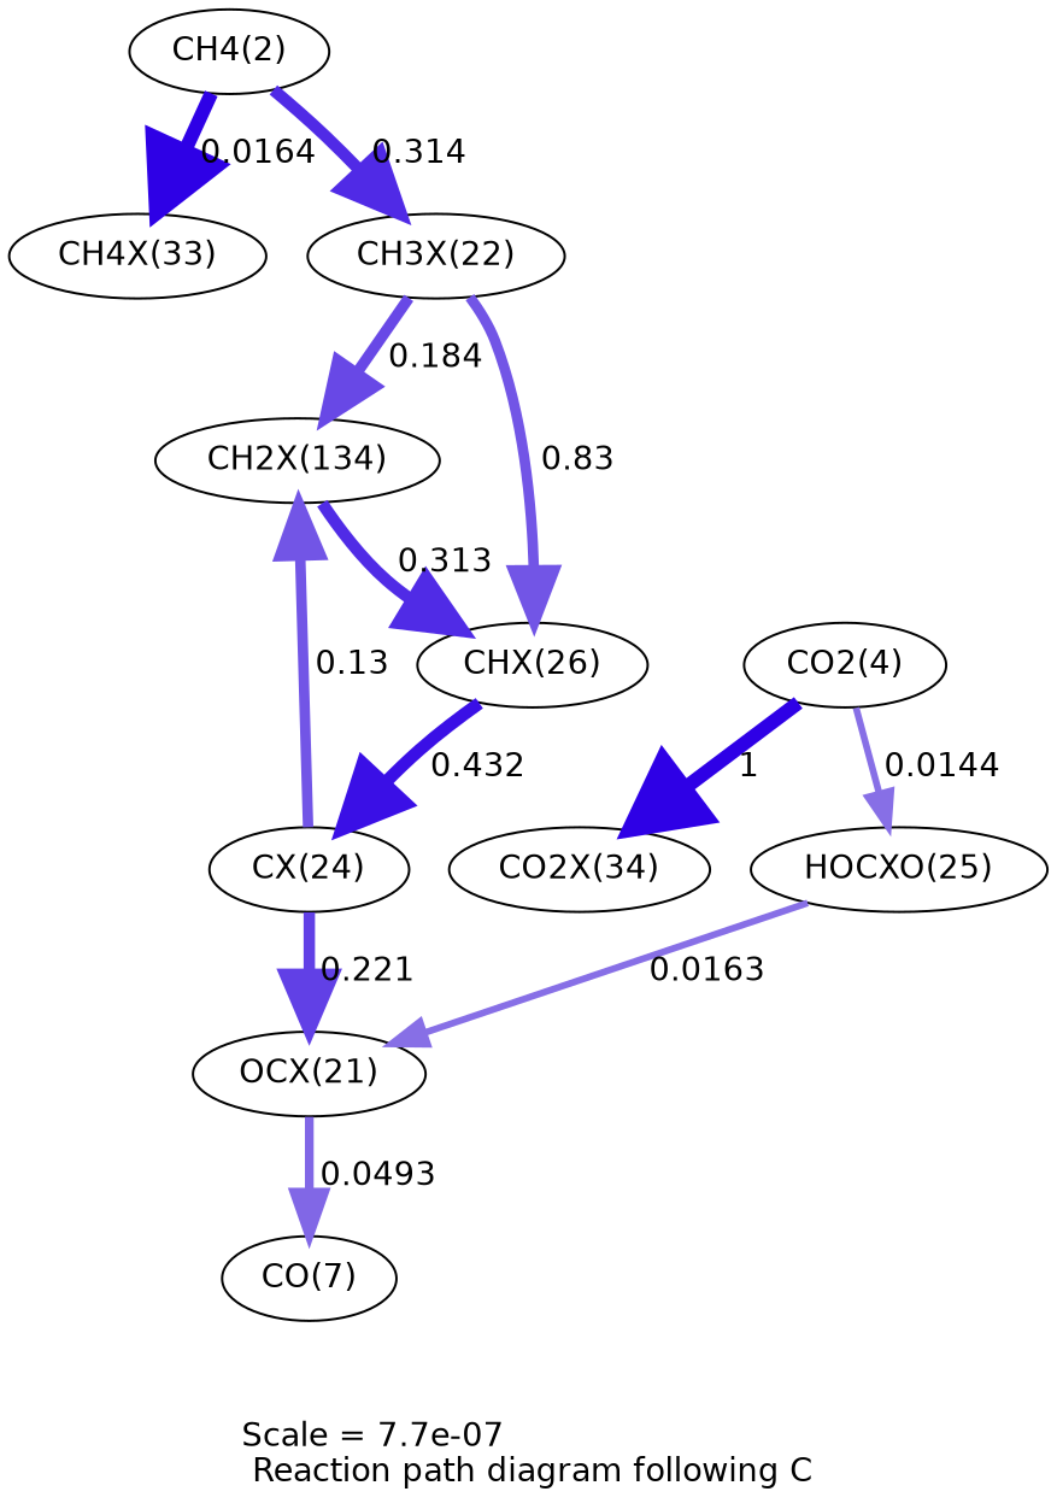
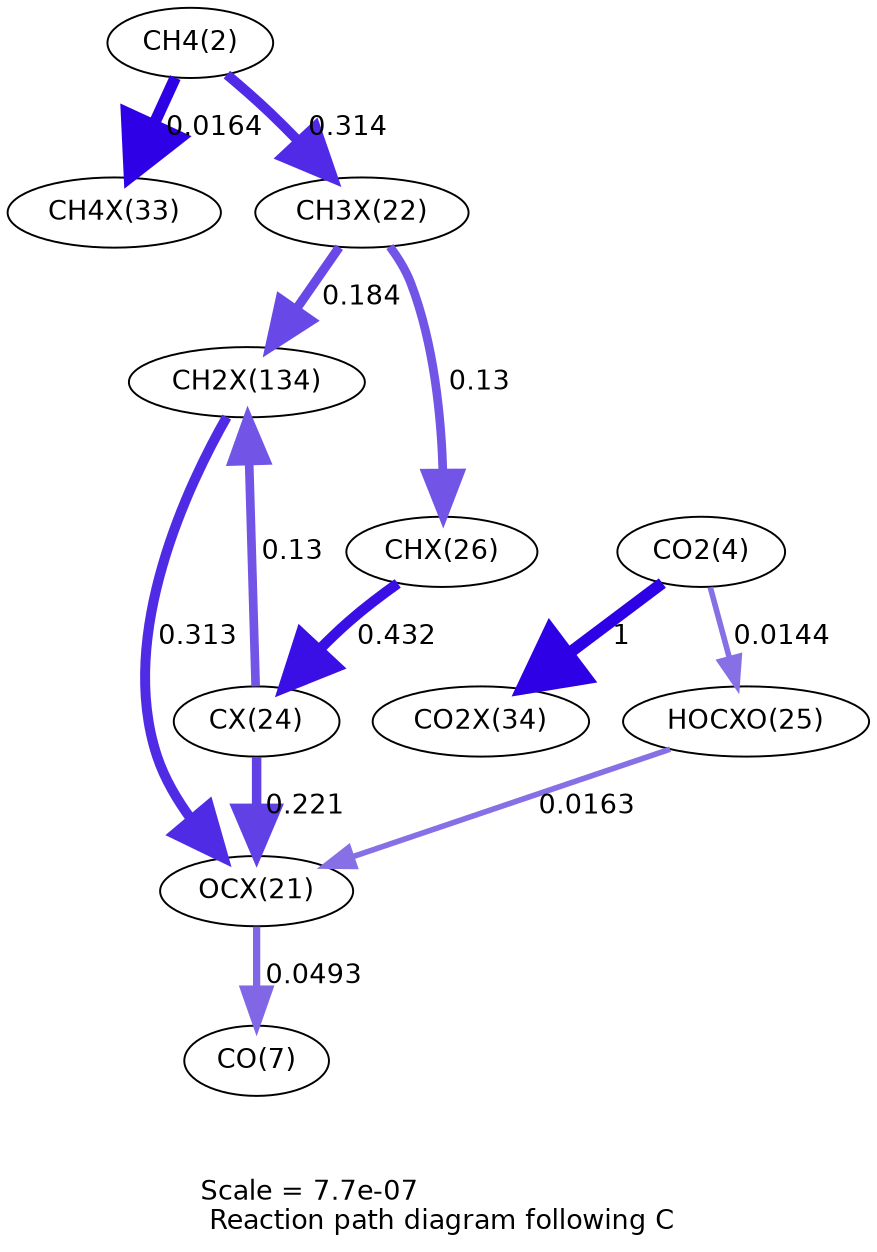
  digraph {
    fontname=Helvetica
    label="Scale = 7.7e-07\l Reaction path diagram following C"
    node [fontname=Helvetica]
    edge [arrowsize=2.56 color="0.7, 0.63, 0.9" fontname=Helvetica penwidth=5.12]
    n1 [label="CH4(2)"]
    n2 [label="CH4X(33)"]
    n3 [label="CH3X(22)"]
    n4 [label="CH2X(134)"]
    n5 [label="CHX(26)"]
    n6 [label="CX(24)"]
    n7 [label="OCX(21)"]
    n8 [label="CO(7)"]
    n9 [label="HOCXO(25)"]
    n10 [label="CO2(4)"]
    n11 [label="CO2X(34)"]
    n1 -> n2 [arrowsize=2.95 color="0.7, 1.39, 0.9" label=" 0.0164" penwidth=5.91]
    n1 -> n3 [color="0.7, 0.814, 0.9" label=" 0.314"]
    n3 -> n4 [arrowsize=2.36 color="0.7, 0.684, 0.9" label=" 0.184" penwidth=4.72]
-   n3 -> n5 [arrowsize=2.23 label=" 0.83" penwidth=4.46]
-   n4 -> n5 [color="0.7, 0.813, 0.9" label=" 0.313"]
+   n3 -> n5 [arrowsize=2.23 label=" 0.13" penwidth=4.46]
+   n4 -> n7 [color="0.7, 0.813, 0.9" label=" 0.313"]
    n5 -> n6 [arrowsize=2.68 color="0.7, 0.932, 0.9" label=" 0.432" penwidth=5.37]
    n6 -> n4 [arrowsize=2.23 label=" 0.13" penwidth=4.46]
    n6 -> n7 [arrowsize=2.43 color="0.7, 0.721, 0.9" label=" 0.221" penwidth=4.86]
    n7 -> n8 [arrowsize=1.86 color="0.7, 0.549, 0.9" label=" 0.0493" penwidth=3.73]
    n9 -> n7 [arrowsize=1.45 color="0.7, 0.516, 0.9" label=" 0.0163" penwidth=2.89]
    n10 -> n9 [arrowsize=1.45 color="0.7, 0.516, 0.9" label=" 0.0144" penwidth=2.89]
    n10 -> n11 [arrowsize=3 color="0.7, 1.5, 0.9" label=" 1" penwidth=6]
  }
